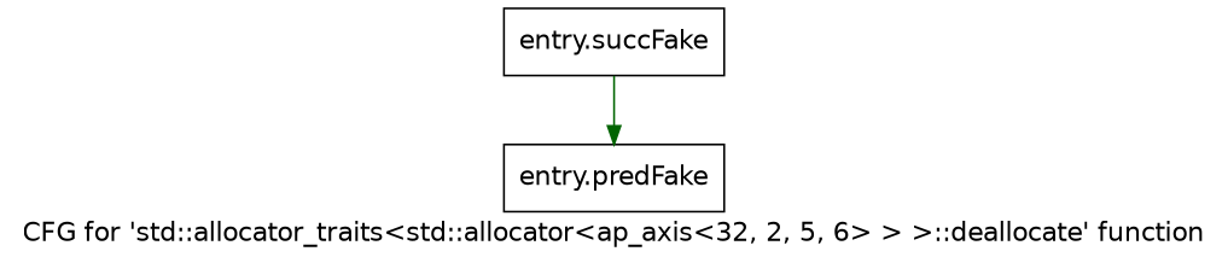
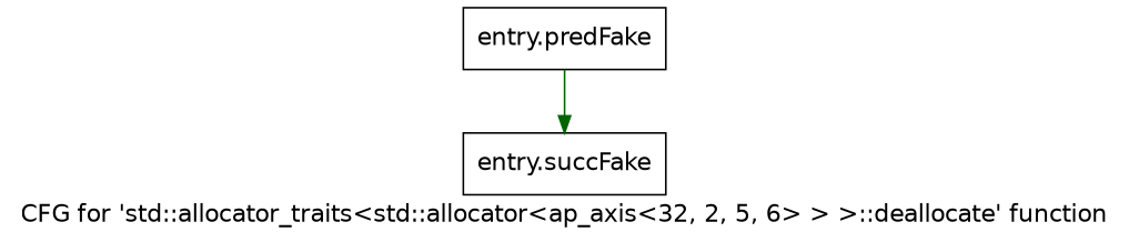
  digraph {
    label="CFG for 'std::allocator_traits\<std::allocator\<ap_axis\<32, 2, 5, 6\> \> \>::deallocate' function"
    fontname="DejaVu Sans"
    node [shape=record fontname="DejaVu Sans"]
    n1 [label="{entry.predFake}"]
    n2 [filename="/proj/xbuilds/2019.2_0801_1/installs/lin64/Vivado/HEAD/tps/lnx64/gcc-6.2.0/lib/gcc/x86_64-pc-linux-gnu/6.2.0/../../../../include/c++/6.2.0/bits/alloc_traits.h" label="{entry.succFake}" linenumber=442]
-   n2 -> n1 [filename="/proj/xbuilds/2019.2_0801_1/installs/lin64/Vivado/HEAD/tps/lnx64/gcc-6.2.0/lib/gcc/x86_64-pc-linux-gnu/6.2.0/../../../../include/c++/6.2.0/bits/alloc_traits.h" color=darkgreen arrowhead=normal fontname="DejaVu Sans"]
+   n1 -> n2 [filename="/proj/xbuilds/2019.2_0801_1/installs/lin64/Vivado/HEAD/tps/lnx64/gcc-6.2.0/lib/gcc/x86_64-pc-linux-gnu/6.2.0/../../../../include/c++/6.2.0/bits/alloc_traits.h" color=darkgreen arrowhead=normal fontname="DejaVu Sans"]
  }
